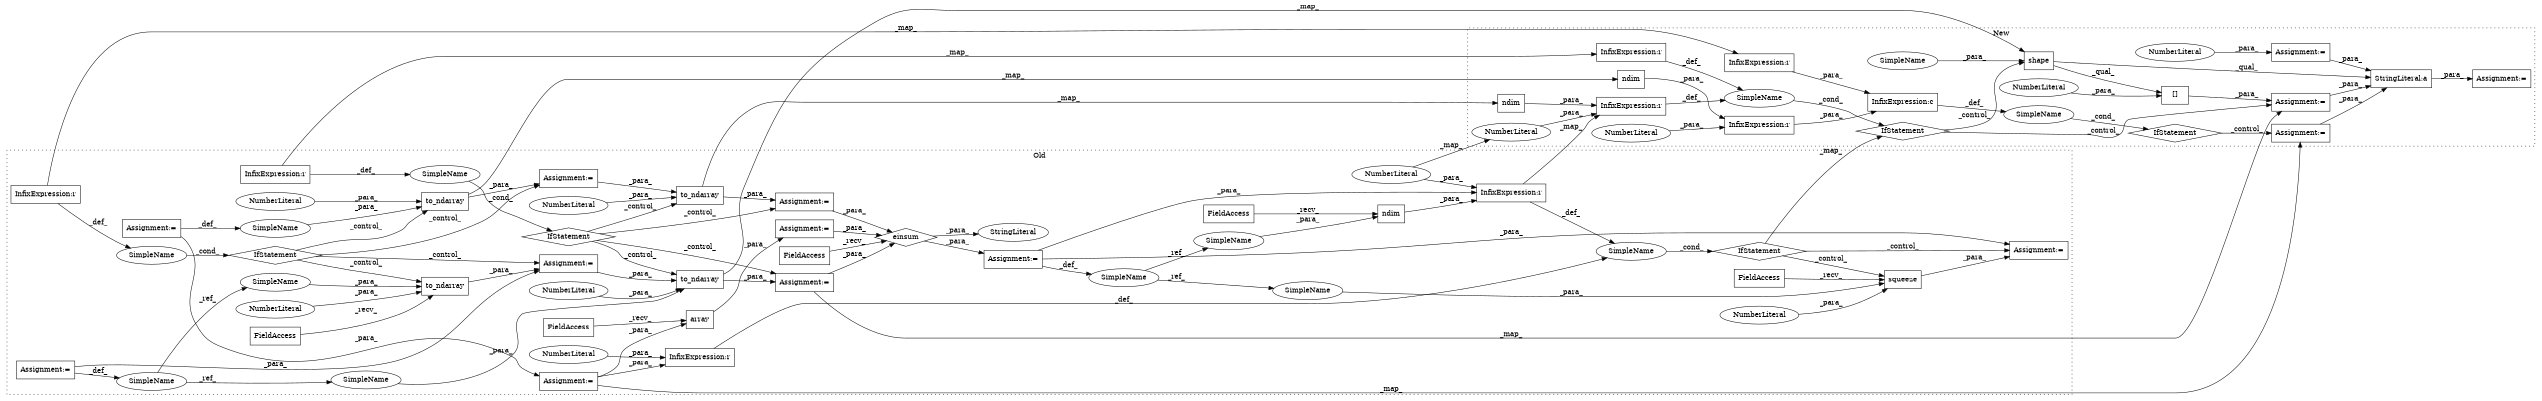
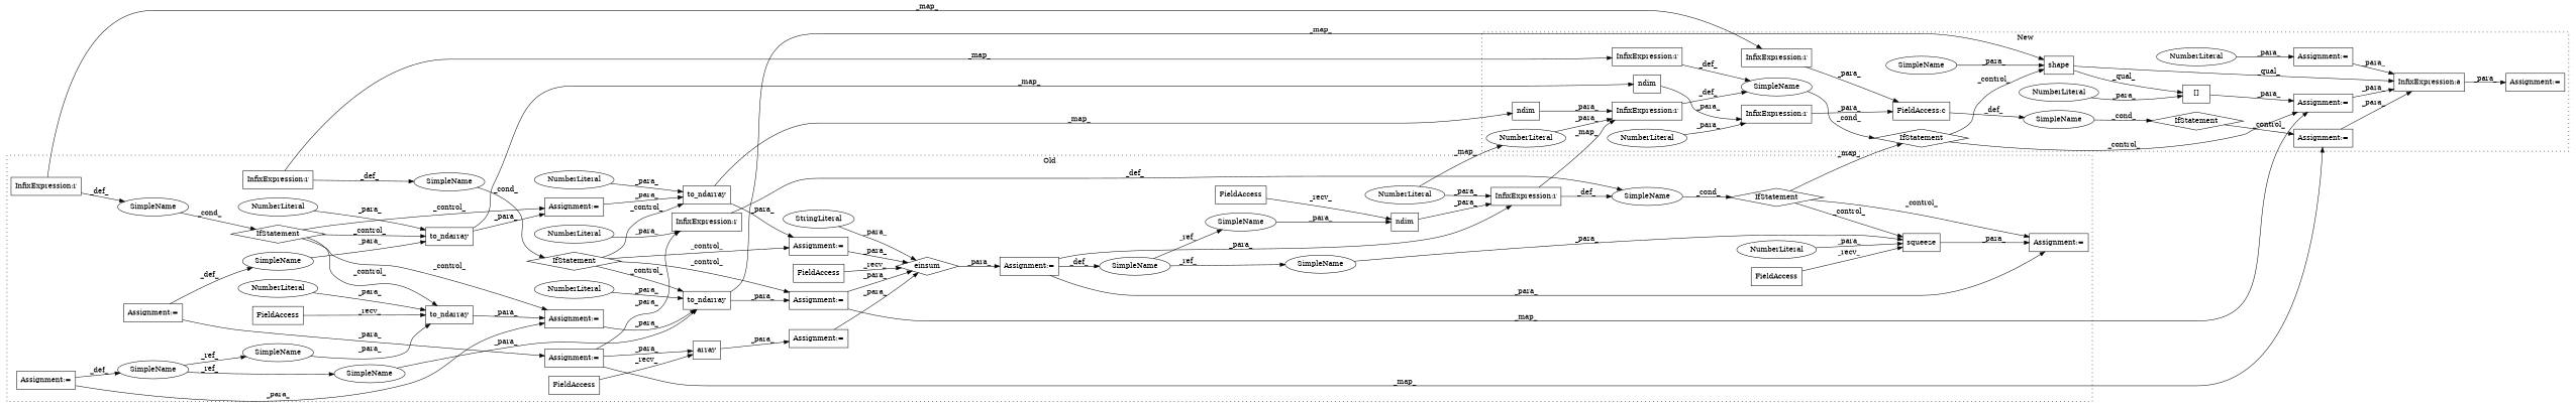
  digraph {
    rankdir=LR
    node [a=7 l=1 shape=box]
    n1 [a=32 l="8,1" label=squeeze s="1614,1627"]
    n2 [label="Assignment:=" s=1595]
    n3 [a=42 label=SimpleName shape=ellipse l=""]
    n4 [l=6 label="Assignment:=" s=772]
    n5 [label="Assignment:=" s=1236]
    n6 [label="Assignment:=" s=1082]
    n7 [a=42 l=3 label=SimpleName s=1504 shape=ellipse]
    n8 [a=32 l="5,1" label=ndim s="1568,1576"]
    n9 [a=34 label=NumberLiteral s=1626 shape=ellipse]
    n10 [a=42 label=SimpleName shape=ellipse l=""]
    n11 [label="Assignment:=" s=1293]
    n12 [a=25 l="4,2" label=IfStatement s="1526,1582" shape=diamond]
    n13 [label="Assignment:=" s=792]
    n14 [a=32 l="11,1" label=to_ndarray s="1101,1120"]
    n15 [a=34 label=NumberLiteral s=1119 shape=ellipse]
    n16 [a=42 label=SimpleName shape=ellipse l=""]
    n17 [a=32 l="11,1" label=to_ndarray s="1255,1274"]
    n18 [a=34 label=NumberLiteral s=1273 shape=ellipse]
    n19 [a=32 l="11,1" label=to_ndarray s="1312,1335"]
    n20 [a=27 l=4 label="InfixExpression:r" s=1539]
    n21 [a=34 label=NumberLiteral s=1543 shape=ellipse]
    n22 [a=34 label=NumberLiteral s=1334 shape=ellipse]
    n23 [a=27 l=4 label="InfixExpression:r" s=1054]
    n24 [a=27 l=4 label="InfixExpression:r" s=1208]
    n25 [a=27 l=3 label="InfixExpression:r" s=1577]
    n26 [a=32 l="7,1" label=einsum s="1423,1461" shape=diamond]
    n27 [a=32 l="6,1" label=array s="972,985"]
    n28 [a=22 l=9 label=FieldAccess s=1405]
    n29 [a=22 l=9 label=FieldAccess s=1550]
    n30 [a=22 l=9 label=FieldAccess s=1596]
    n31 [a=22 l=9 label=FieldAccess s=954]
    n32 [a=34 label=NumberLiteral s=1580 shape=ellipse]
    n33 [a=42 l=10 label=SimpleName s=649 shape=ellipse]
    n34 [a=32 l="11,1" label=to_ndarray s="1158,1181"]
    n35 [a=34 label=NumberLiteral s=1180 shape=ellipse]
    n36 [a=22 l=9 label=FieldAccess s=1140]
    n37 [a=25 l="4,2" label=IfStatement s="1194,1220" shape=diamond]
    n38 [a=42 l=6 label=SimpleName s=772 shape=ellipse]
    n39 [a=25 l="4,2" label=IfStatement s="1040,1066" shape=diamond]
    n40 [label="Assignment:=" s=1139]
    n41 [l=10 label="Assignment:=" s=649]
    n42 [a=45 l=14 label=StringLiteral s=1430 shape=ellipse]
    n43 [label="Assignment:=" s=1404]
    n44 [label="Assignment:=" s=953]
    n45 [a=42 l=10 label=SimpleName s=1323 shape=ellipse]
    n46 [a=42 l=10 label=SimpleName s=1169 shape=ellipse]
    n47 [a=42 l=3 label=SimpleName s=1573 shape=ellipse]
    n48 [a=42 l=3 label=SimpleName s=1622 shape=ellipse]
    n49 [a=2 l="32,1" label="[]" s="986,1019"]
    n50 [a=34 label=NumberLiteral s=1018 shape=ellipse]
    n51 [label="Assignment:=" s=985]
-   n52 [a=27 l=3 label="StringLiteral:a" s=1258]
+   n52 [a=27 l=3 label="InfixExpression:a" s=1258]
    n53 [a=25 l="4,2" label=IfStatement s="898,967" shape=diamond]
    n54 [a=42 label=SimpleName shape=ellipse l=""]
    n55 [label="Assignment:=" s=851]
-   n56 [a=27 l=4 label="InfixExpression:c" s=792]
+   n56 [a=27 l=4 label="FieldAccess:c" s=792]
    n57 [a=32 l="5,1" label=ndim s="815,826"]
    n58 [a=32 l="5,1" label=ndim s="949,960"]
    n59 [a=32 l="6,1" label=shape s="1004,1016"]
    n60 [a=27 l=4 label="InfixExpression:r" s=827]
    n61 [a=34 label=NumberLiteral s=831 shape=ellipse]
    n62 [a=27 l=4 label="InfixExpression:r" s=779]
    n63 [a=27 l=4 label="InfixExpression:r" s=913]
    n64 [a=27 l=4 label="InfixExpression:r" s=961]
    n65 [a=42 label=SimpleName shape=ellipse l=""]
    n66 [a=25 l="4,2" label=IfStatement s="764,833" shape=diamond]
    n67 [a=34 label=NumberLiteral s=965 shape=ellipse]
    n68 [label="Assignment:=" s=1249]
    n69 [label="Assignment:=" s=756]
    n70 [a=34 label=NumberLiteral s=757 shape=ellipse]
    n71 [a=42 l=6 label=SimpleName s=1010 shape=ellipse]
    subgraph cluster_1 {
      label=Old
      style=dotted
      n1
      n2
      n3
      n4
      n5
      n6
      n7
      n8
      n9
      n10
      n11
      n12
      n13
      n14
      n15
      n16
      n17
      n18
      n19
      n20
      n21
      n22
      n23
      n24
      n25
      n26
      n27
      n28
      n29
      n30
      n31
      n32
      n33
      n34
      n35
      n36
      n37
      n38
      n39
      n40
      n41
      n42
      n43
      n44
      n45
      n46
      n47
      n48
    }
    subgraph cluster_2 {
      label=New
      style=dotted
      n49
      n50
      n51
      n52
      n53
      n54
      n55
      n56
      n57
      n58
      n59
      n60
      n61
      n62
      n63
      n64
      n65
      n66
      n67
      n68
      n69
      n70
      n71
    }
    n1 -> n2 [label=_para_]
    n3 -> n12 [label=_cond_]
    n4 -> n13 [label=_para_]
    n4 -> n38 [label=_def_]
    n5 -> n26 [label=_para_]
    n6 -> n17 [label=_para_]
    n7 -> n47 [label=_ref_]
    n7 -> n48 [label=_ref_]
    n8 -> n25 [label=_para_]
    n9 -> n1 [label=_para_]
    n10 -> n37 [label=_cond_]
    n11 -> n26 [label=_para_]
    n11 -> n51 [label=_map_]
    n12 -> n1 [label=_control_]
    n12 -> n2 [label=_control_]
    n12 -> n53 [label=_map_]
    n13 -> n20 [label=_para_]
    n13 -> n27 [label=_para_]
    n13 -> n55 [label=_map_]
    n14 -> n6 [label=_para_]
    n14 -> n57 [label=_map_]
    n15 -> n14 [label=_para_]
    n16 -> n39 [label=_cond_]
    n17 -> n5 [label=_para_]
    n17 -> n58 [label=_map_]
    n18 -> n17 [label=_para_]
    n19 -> n11 [label=_para_]
    n19 -> n59 [label=_map_]
    n20 -> n3 [label=_def_]
    n21 -> n20 [label=_para_]
    n22 -> n19 [label=_para_]
    n23 -> n16 [label=_def_]
    n23 -> n62 [label=_map_]
    n24 -> n10 [label=_def_]
    n24 -> n63 [label=_map_]
    n25 -> n3 [label=_def_]
    n25 -> n64 [label=_map_]
    n26 -> n43 [label=_para_]
    n27 -> n44 [label=_para_]
    n28 -> n26 [label=_recv_]
    n29 -> n8 [label=_recv_]
    n30 -> n1 [label=_recv_]
    n31 -> n27 [label=_recv_]
    n32 -> n25 [label=_para_]
    n32 -> n67 [label=_map_]
    n33 -> n45 [label=_ref_]
    n33 -> n46 [label=_ref_]
    n34 -> n40 [label=_para_]
    n35 -> n34 [label=_para_]
    n36 -> n34 [label=_recv_]
    n37 -> n5 [label=_control_]
    n37 -> n11 [label=_control_]
    n37 -> n17 [label=_control_]
    n37 -> n19 [label=_control_]
    n38 -> n14 [label=_para_]
    n39 -> n6 [label=_control_]
    n39 -> n14 [label=_control_]
    n39 -> n34 [label=_control_]
    n39 -> n40 [label=_control_]
    n40 -> n19 [label=_para_]
    n41 -> n33 [label=_def_]
    n41 -> n40 [label=_para_]
-   n26 -> n42 [label=_para_]
+   n42 -> n26 [label=_para_]
    n43 -> n2 [label=_para_]
    n43 -> n7 [label=_def_]
    n43 -> n25 [label=_para_]
    n44 -> n26 [label=_para_]
    n45 -> n19 [label=_para_]
    n46 -> n34 [label=_para_]
    n47 -> n8 [label=_para_]
    n48 -> n1 [label=_para_]
    n49 -> n51 [label=_para_]
    n50 -> n49 [label=_para_]
    n51 -> n52 [label=_para_]
    n52 -> n68 [label=_para_]
    n53 -> n51 [label=_control_]
    n53 -> n59 [label=_control_]
    n54 -> n53 [label=_cond_]
    n55 -> n52 [label=_para_]
    n56 -> n65 [label=_def_]
    n57 -> n60 [label=_para_]
    n58 -> n64 [label=_para_]
    n59 -> n49 [label=_qual_]
    n59 -> n52 [label=_qual_]
    n60 -> n56 [label=_para_]
    n61 -> n60 [label=_para_]
    n62 -> n56 [label=_para_]
    n63 -> n54 [label=_def_]
    n64 -> n54 [label=_def_]
    n65 -> n66 [label=_cond_]
    n66 -> n55 [label=_control_]
    n67 -> n64 [label=_para_]
    n69 -> n52 [label=_para_]
    n70 -> n69 [label=_para_]
    n71 -> n59 [label=_para_]
  }
